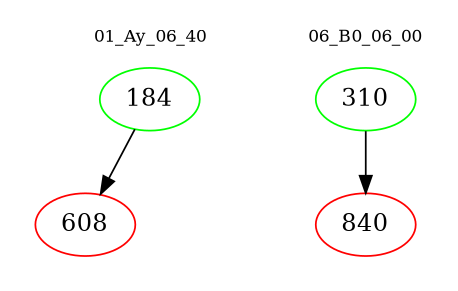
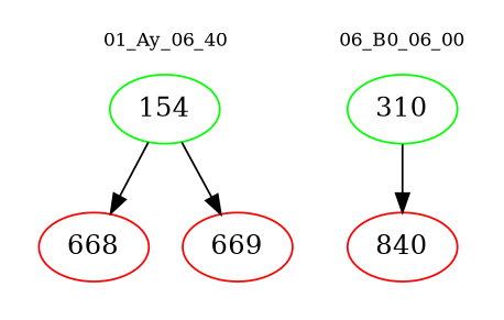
  digraph {
    node [color=red]
    edge [color=black]
-   n1 [color=green label=184]
-   n2 [label=608]
+   n1 [color=green label=154]
+   n2 [label=668]
+   n3 [label=669]
    n4 [color=green label=310]
    n5 [label=840]
    subgraph cluster_1 {
      color=white
      fontsize=10
      label="01_Ay_06_40"
      n1
      n2
+     n3
    }
    subgraph cluster_2 {
      color=white
      fontsize=10
      label="06_B0_06_00"
      n4
      n5
    }
    n1 -> n2
+   n1 -> n3
    n4 -> n5
  }
